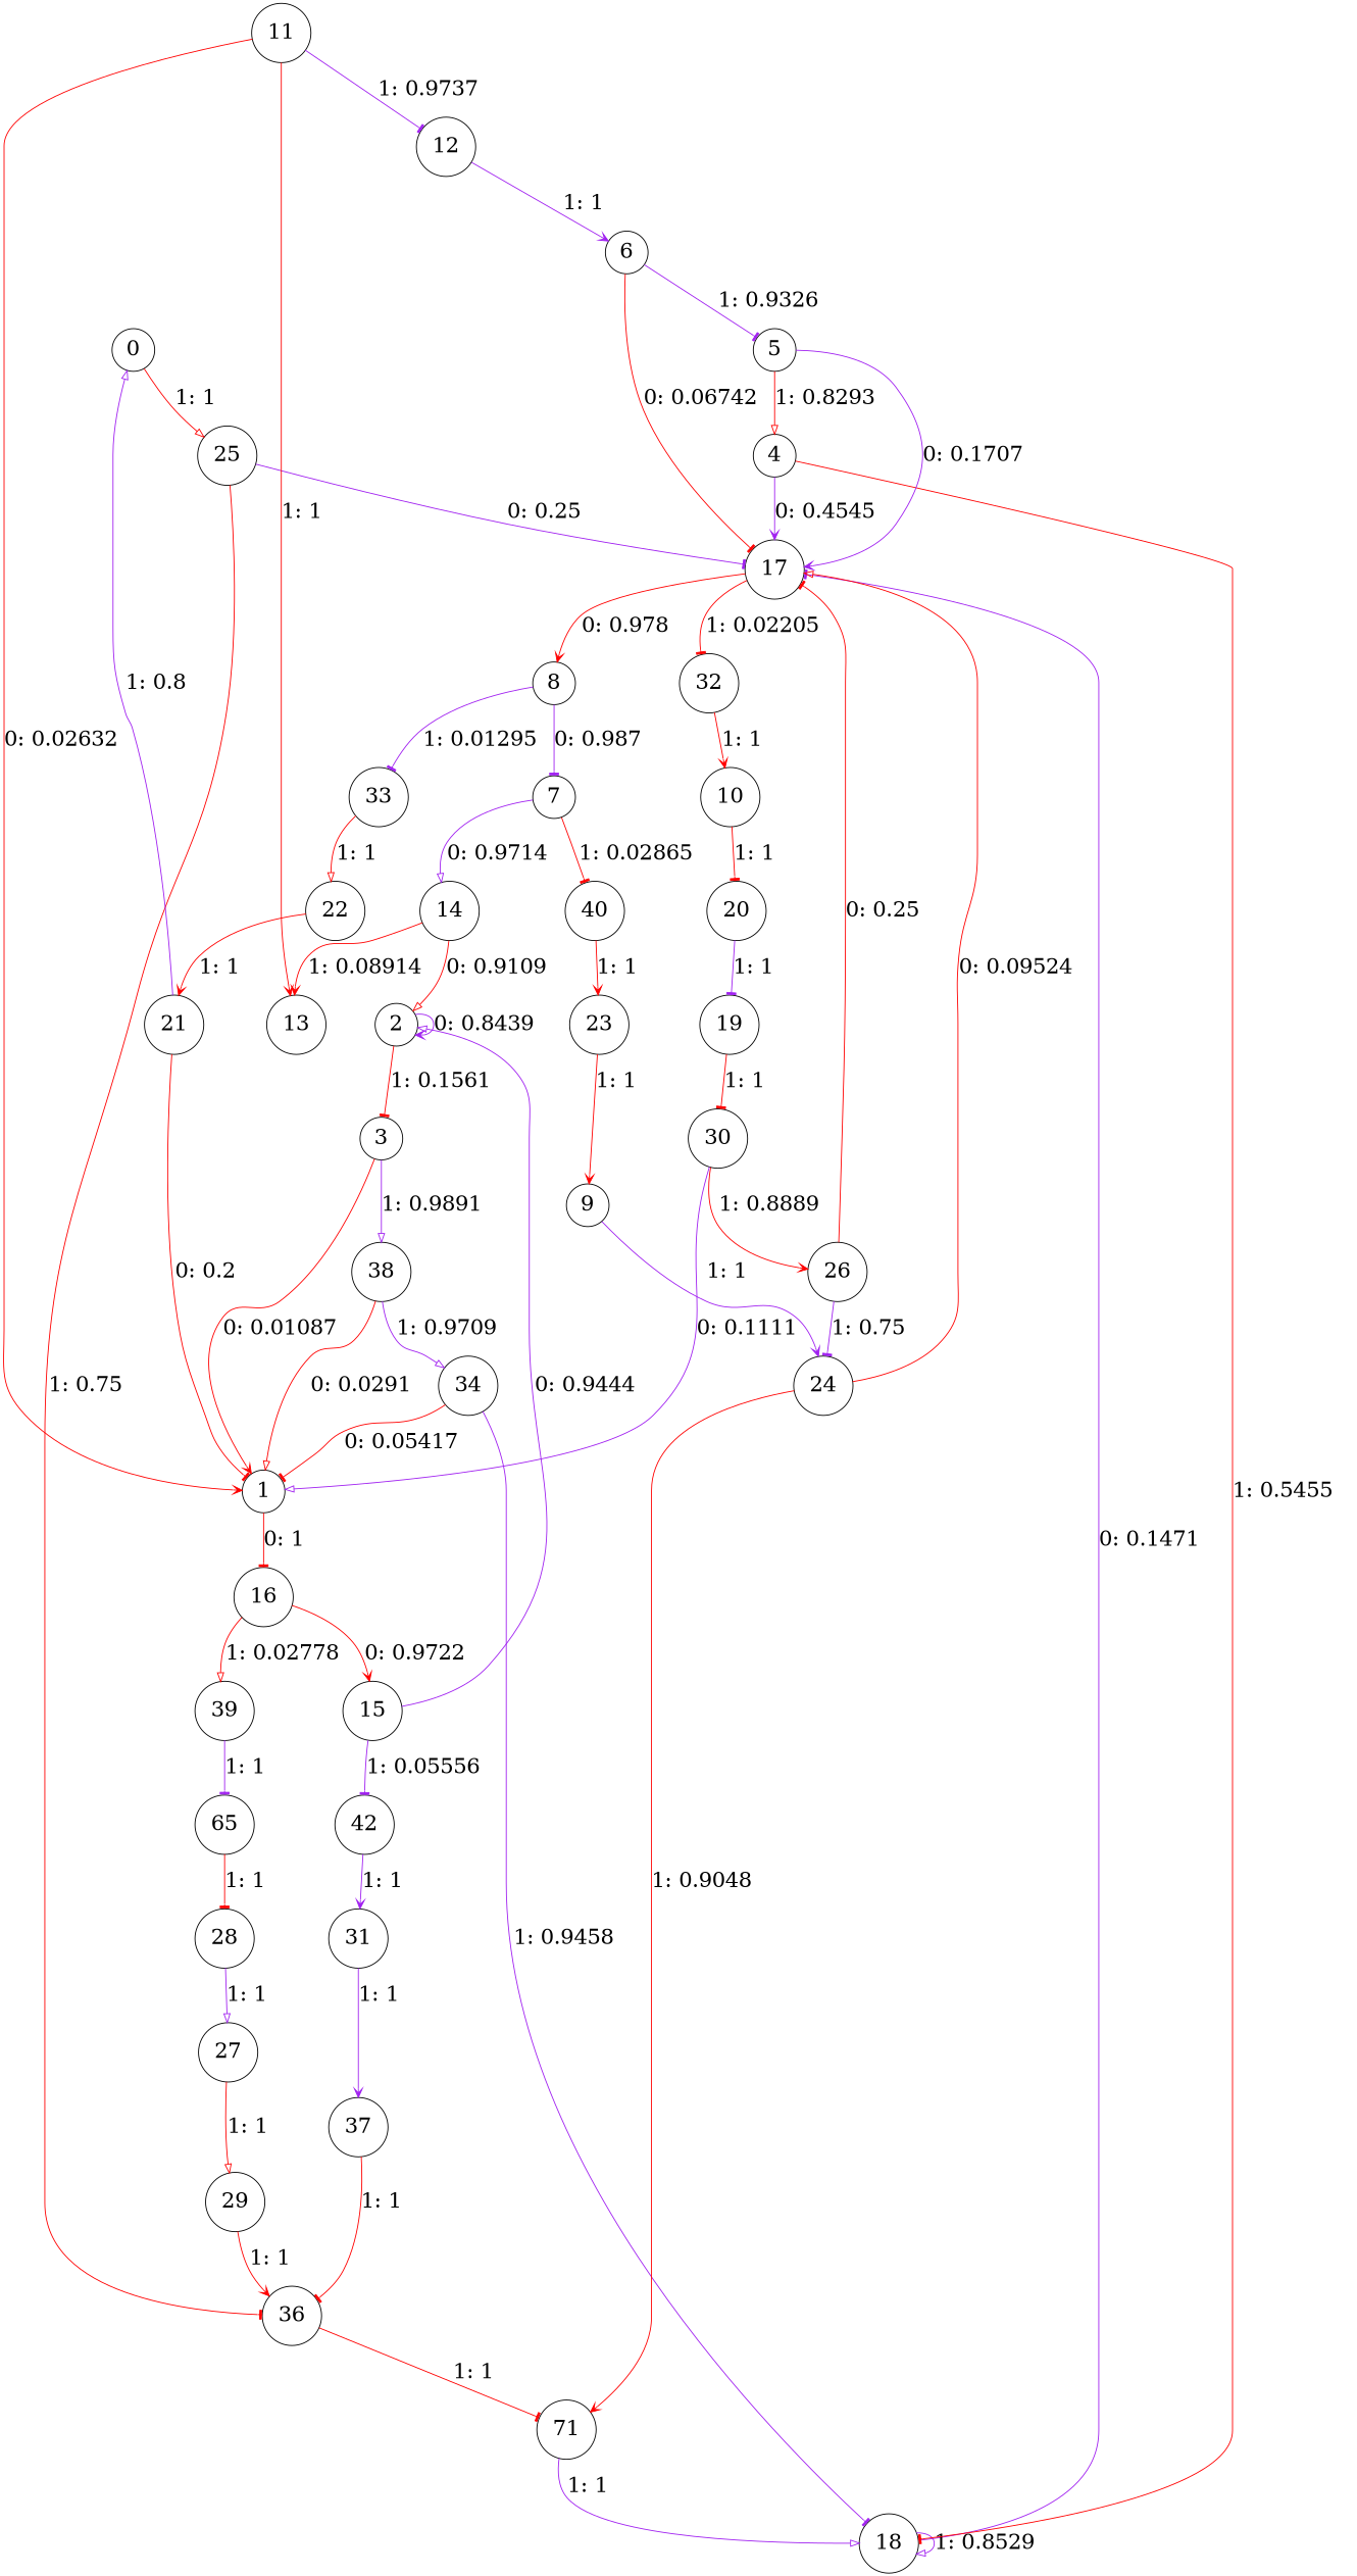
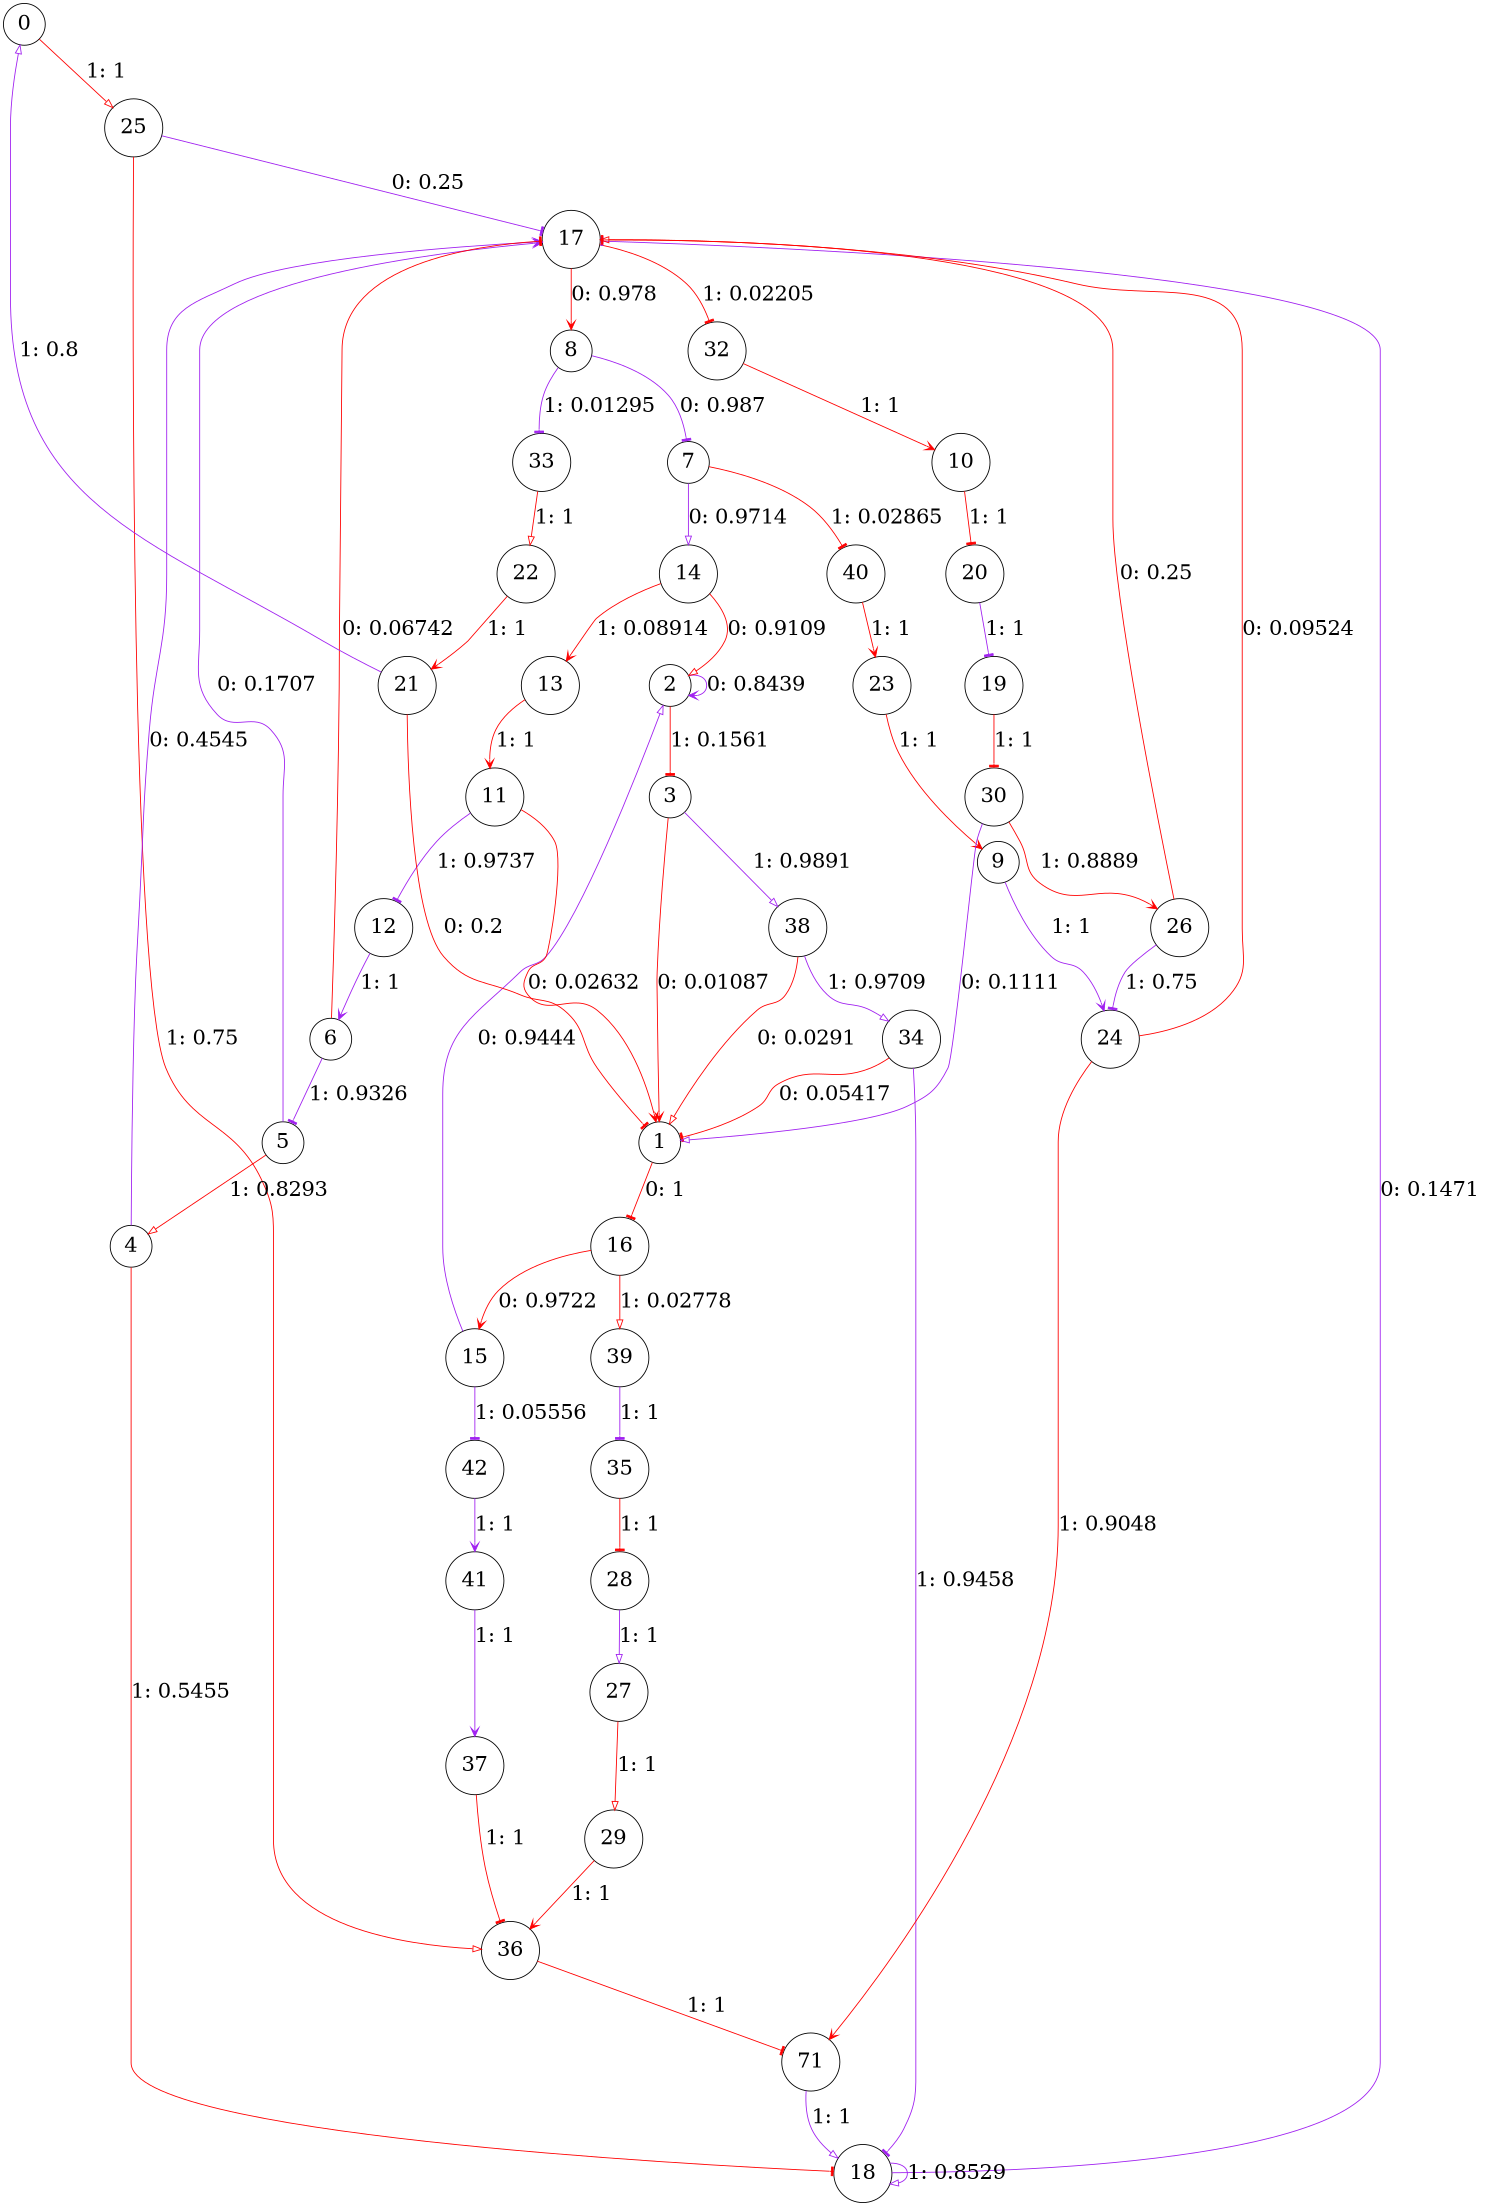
  digraph {
    node [fontsize=24 shape=circle]
    edge [arrowhead=tee color=red fontsize=24]
    0
    25
    17
    36
    8
    32
    n7 [label=71]
    1
    16
    15
    39
    2
    42
-   35 [label=65]
+   35
    3
    38
    34
    18
    4
    7
    33
    10
    5
    6
    14
    40
    13
    23
    11
    9
    22
    21
    24
    20
    19
    30
    12
-   41 [label=31]
+   41
    37
    28
    26
    27
    29
    0 -> 25 [arrowhead=onormal label="1: 1        "]
    25 -> 17 [color=purple label="0: 0.25     "]
-   25 -> 36 [label="1: 0.75     "]
+   25 -> 36 [arrowhead=onormal label="1: 0.75     "]
    17 -> 8 [arrowhead=vee label="0: 0.978    "]
    17 -> 32 [label="1: 0.02205  "]
    36 -> n7 [label="1: 1        "]
    8 -> 7 [color=purple label="0: 0.987    "]
    8 -> 33 [color=purple label="1: 0.01295  "]
    32 -> 10 [arrowhead=vee label="1: 1        "]
    n7 -> 18 [arrowhead=onormal color=purple label="1: 1        "]
    1 -> 16 [label="0: 1        "]
    16 -> 15 [arrowhead=vee label="0: 0.9722   "]
    16 -> 39 [arrowhead=onormal label="1: 0.02778  "]
    15 -> 2 [arrowhead=onormal color=purple label="0: 0.9444   "]
    15 -> 42 [color=purple label="1: 0.05556  "]
    39 -> 35 [color=purple label="1: 1        "]
    2 -> 2 [arrowhead=vee color=purple label="0: 0.8439   "]
    2 -> 3 [label="1: 0.1561   "]
    42 -> 41 [arrowhead=vee color=purple label="1: 1        "]
    35 -> 28 [label="1: 1        "]
    3 -> 1 [arrowhead=vee label="0: 0.01087  "]
    3 -> 38 [arrowhead=onormal color=purple label="1: 0.9891   "]
    38 -> 1 [arrowhead=onormal label="0: 0.0291   "]
    38 -> 34 [arrowhead=onormal color=purple label="1: 0.9709   "]
    34 -> 1 [label="0: 0.05417  "]
    34 -> 18 [color=purple label="1: 0.9458   "]
    18 -> 17 [color=purple label="0: 0.1471   "]
    18 -> 18 [arrowhead=onormal color=purple label="1: 0.8529   "]
    4 -> 17 [arrowhead=vee color=purple label="0: 0.4545   "]
    4 -> 18 [label="1: 0.5455   "]
    7 -> 14 [arrowhead=onormal color=purple label="0: 0.9714   "]
    7 -> 40 [label="1: 0.02865  "]
    33 -> 22 [arrowhead=onormal label="1: 1        "]
    10 -> 20 [label="1: 1        "]
    5 -> 17 [arrowhead=vee color=purple label="0: 0.1707   "]
    5 -> 4 [arrowhead=onormal label="1: 0.8293   "]
    6 -> 17 [label="0: 0.06742  "]
    6 -> 5 [color=purple label="1: 0.9326   "]
    14 -> 2 [arrowhead=onormal label="0: 0.9109   "]
    14 -> 13 [arrowhead=vee label="1: 0.08914  "]
    40 -> 23 [arrowhead=vee label="1: 1        "]
-   11 -> 13 [arrowhead=vee label="1: 1        "]
+   13 -> 11 [arrowhead=vee label="1: 1        "]
    23 -> 9 [arrowhead=vee label="1: 1        "]
    11 -> 1 [arrowhead=vee label="0: 0.02632  "]
    11 -> 12 [color=purple label="1: 0.9737   "]
    9 -> 24 [arrowhead=vee color=purple label="1: 1        "]
    22 -> 21 [arrowhead=vee label="1: 1        "]
    21 -> 0 [arrowhead=onormal color=purple label="1: 0.8      "]
    21 -> 1 [label="0: 0.2      "]
    24 -> 17 [arrowhead=onormal label="0: 0.09524  "]
    24 -> n7 [arrowhead=vee label="1: 0.9048   "]
    20 -> 19 [color=purple label="1: 1        "]
    19 -> 30 [label="1: 1        "]
    30 -> 1 [arrowhead=onormal color=purple label="0: 0.1111   "]
    30 -> 26 [arrowhead=vee label="1: 0.8889   "]
    12 -> 6 [arrowhead=vee color=purple label="1: 1        "]
    41 -> 37 [arrowhead=vee color=purple label="1: 1        "]
    37 -> 36 [label="1: 1        "]
    28 -> 27 [arrowhead=onormal color=purple label="1: 1        "]
    26 -> 17 [label="0: 0.25     "]
    26 -> 24 [color=purple label="1: 0.75     "]
    27 -> 29 [arrowhead=onormal label="1: 1        "]
    29 -> 36 [arrowhead=vee label="1: 1        "]
  }
